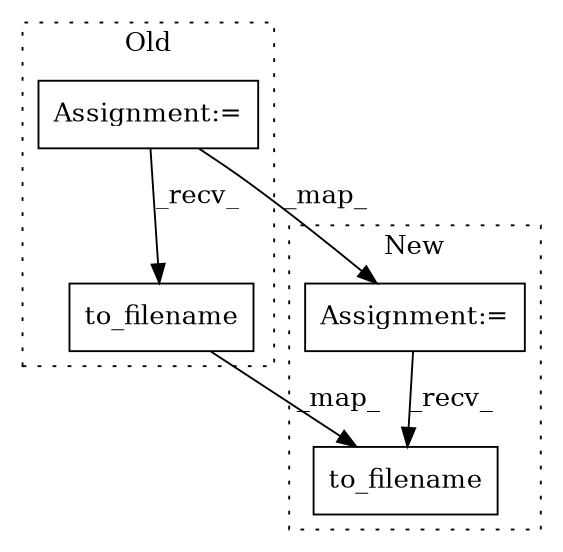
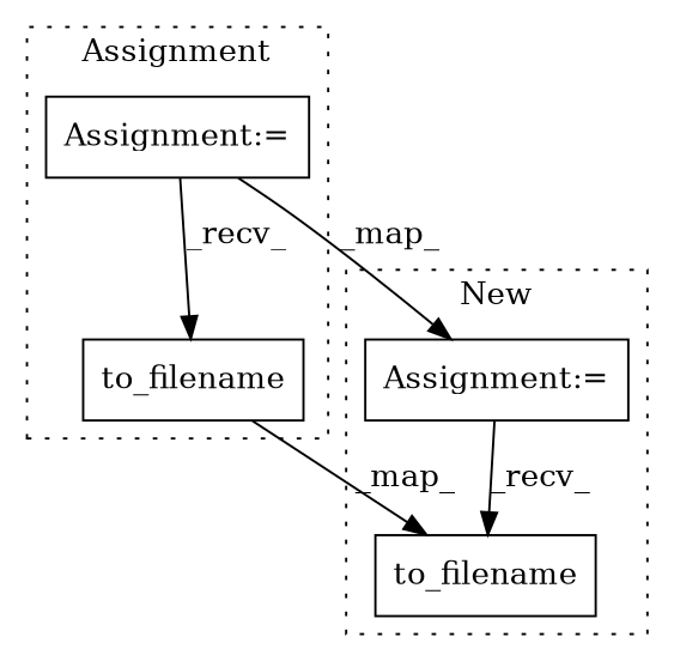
  digraph {
    node [a=32 l="12,1" shape=box]
    n1 [label=to_filename s="3485,3527"]
    n2 [a=7 l=1 label="Assignment:=" s=3409]
    n3 [label=to_filename s="3134,3176"]
    n4 [a=7 l=1 label="Assignment:=" s=3058]
    subgraph cluster_1 {
-     label=Old
+     label=Assignment
      style=dotted
      n1
      n2
    }
    subgraph cluster_2 {
      label=New
      style=dotted
      n3
      n4
    }
    n1 -> n3 [label=_map_]
    n2 -> n1 [label=_recv_]
    n2 -> n4 [label=_map_]
    n4 -> n3 [label=_recv_]
  }
